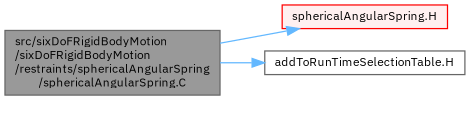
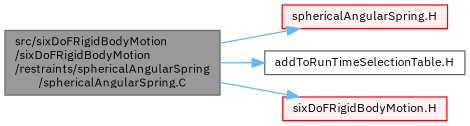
  digraph {
    rankdir=LR
    fontname="IBM Plex Sans"
    node [color=red fillcolor="#FFF0F0" fontname="IBM Plex Sans" fontsize=10 shape=box style=filled]
    edge [color=steelblue1 fontname="IBM Plex Sans" fontsize=10 labelfontname=Helvetica labelfontsize=10 style=solid]
    n1 [color=gray40 fillcolor=grey60 fontcolor=black height=0.2 label="src/sixDoFRigidBodyMotion\l/sixDoFRigidBodyMotion\l/restraints/sphericalAngularSpring\l/sphericalAngularSpring.C" width=0.4]
    n2 [height=0.2 label="sphericalAngularSpring.H" width=0.4]
    n3 [color=grey40 fillcolor=white height=0.2 label="addToRunTimeSelectionTable.H" width=0.4]
+   n4 [height=0.2 label="sixDoFRigidBodyMotion.H" width=0.4]
    n1 -> n2
    n1 -> n3
+   n1 -> n4
  }
